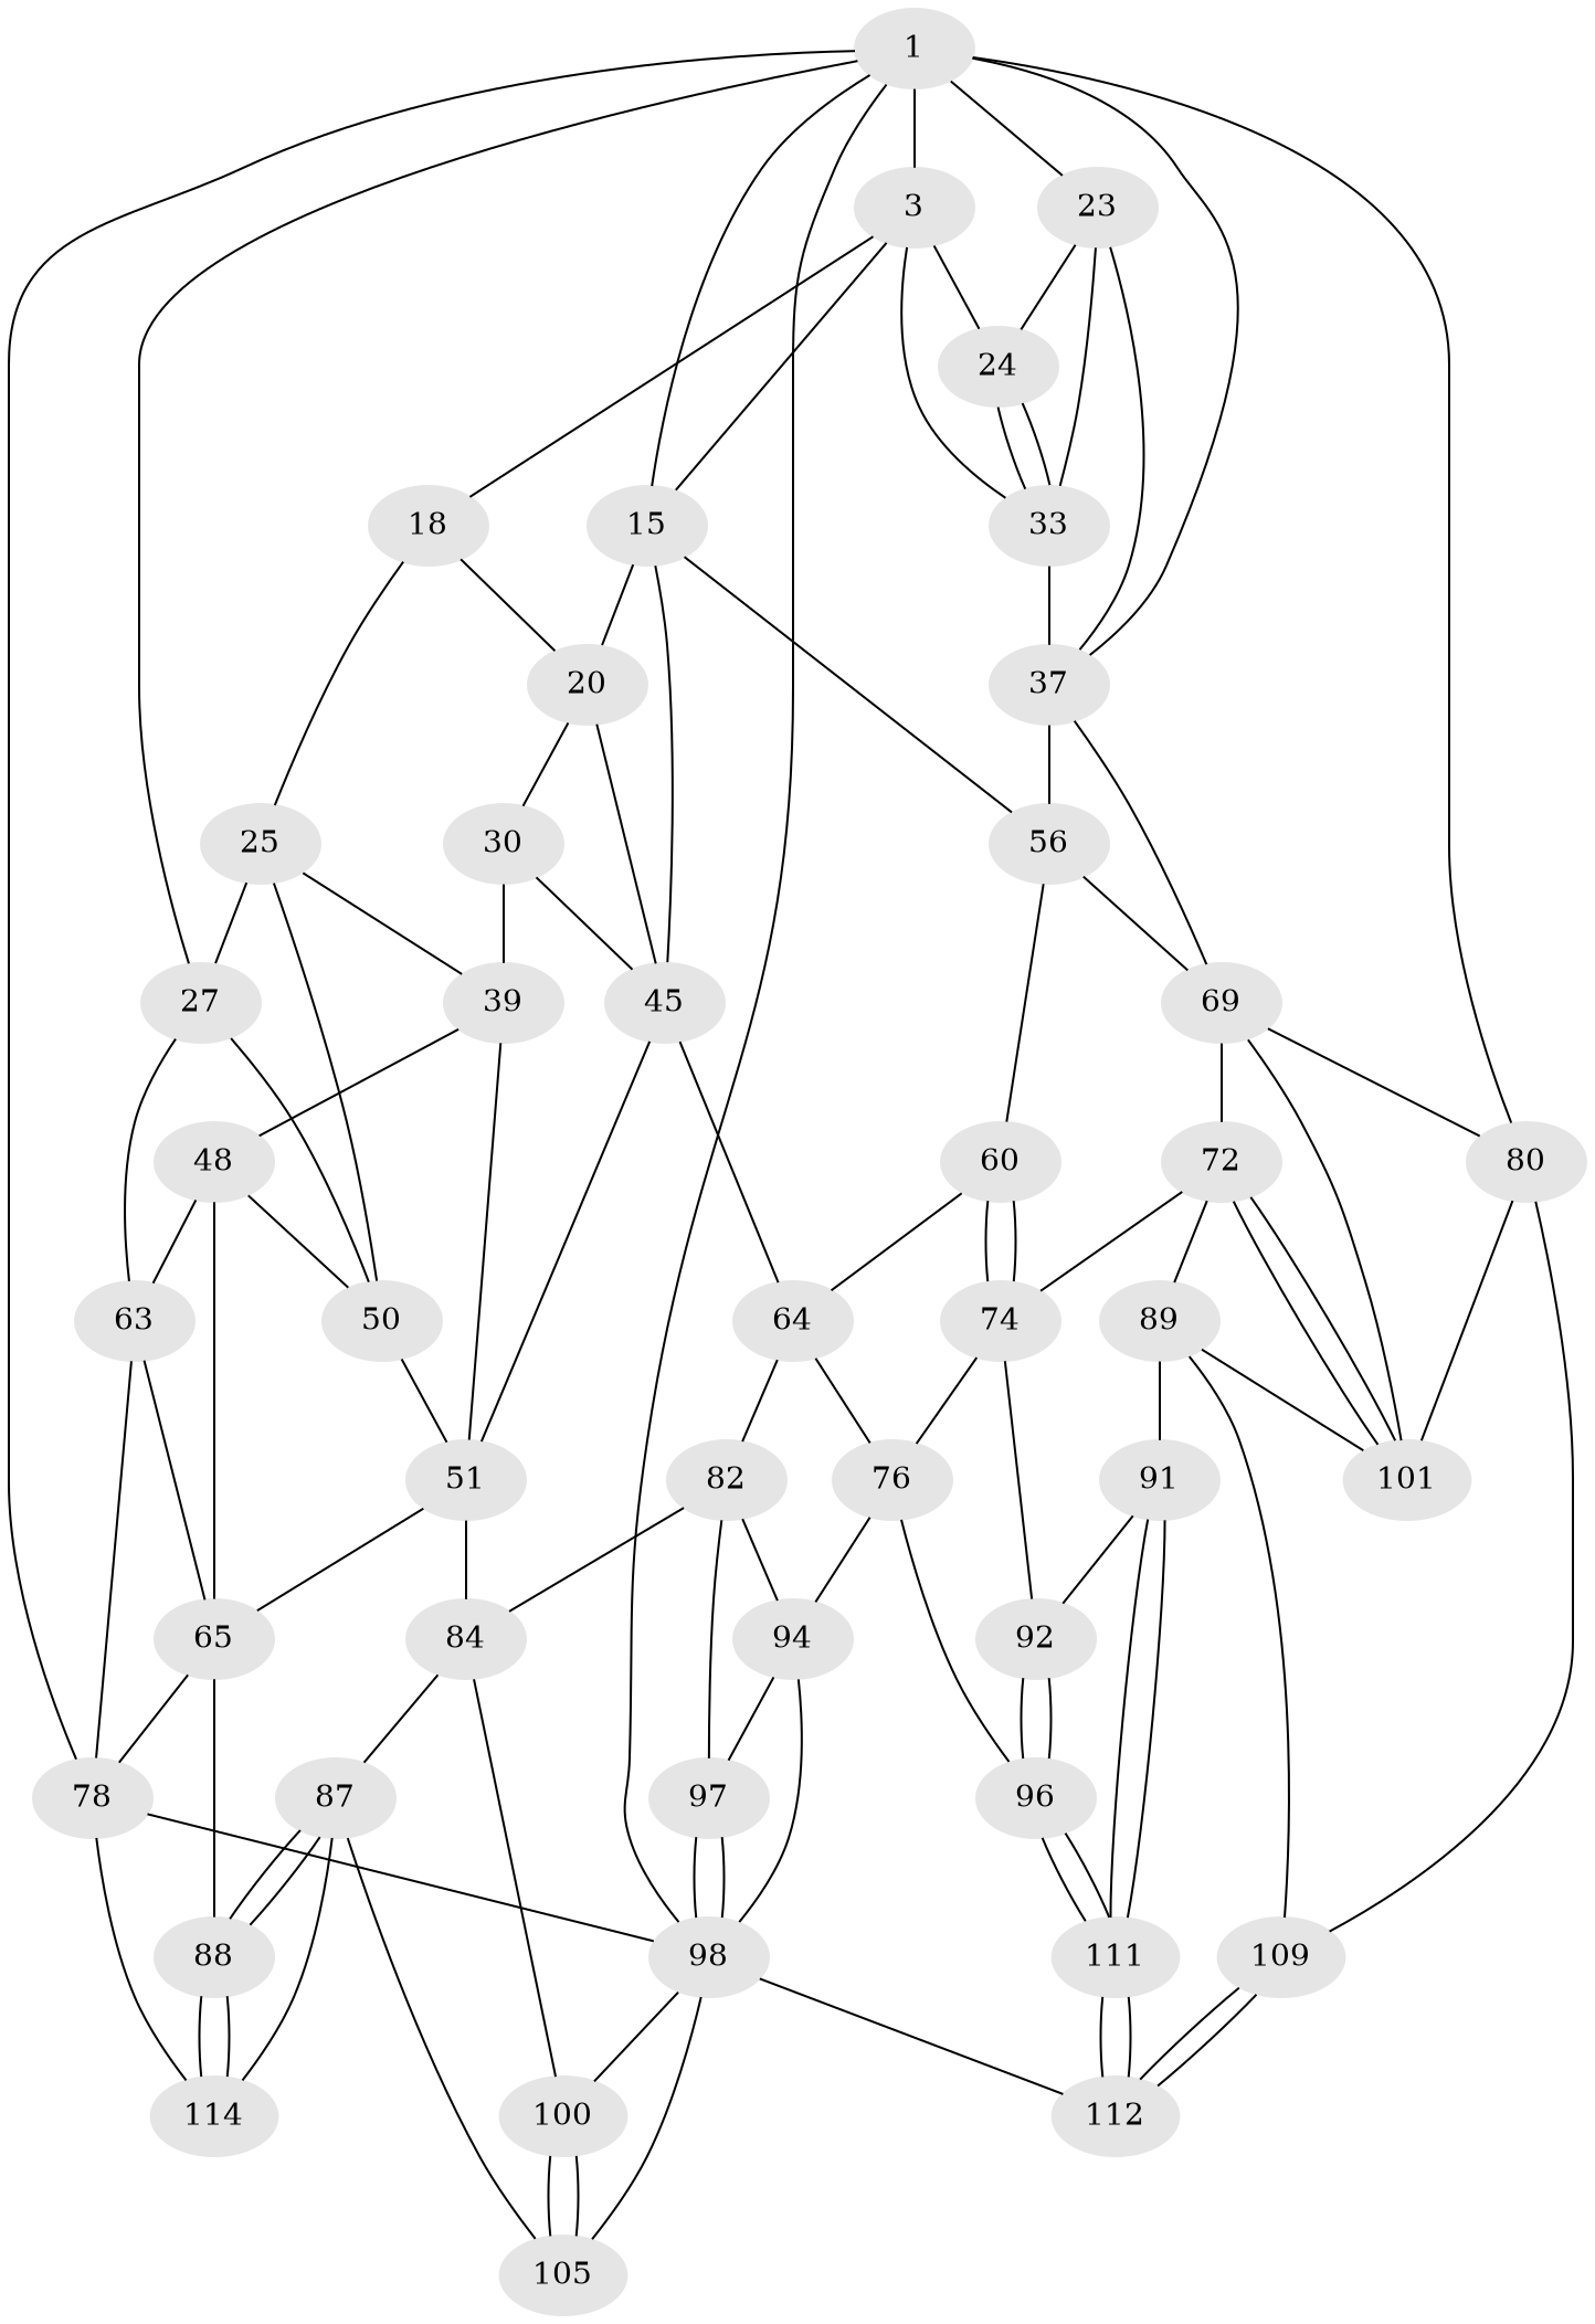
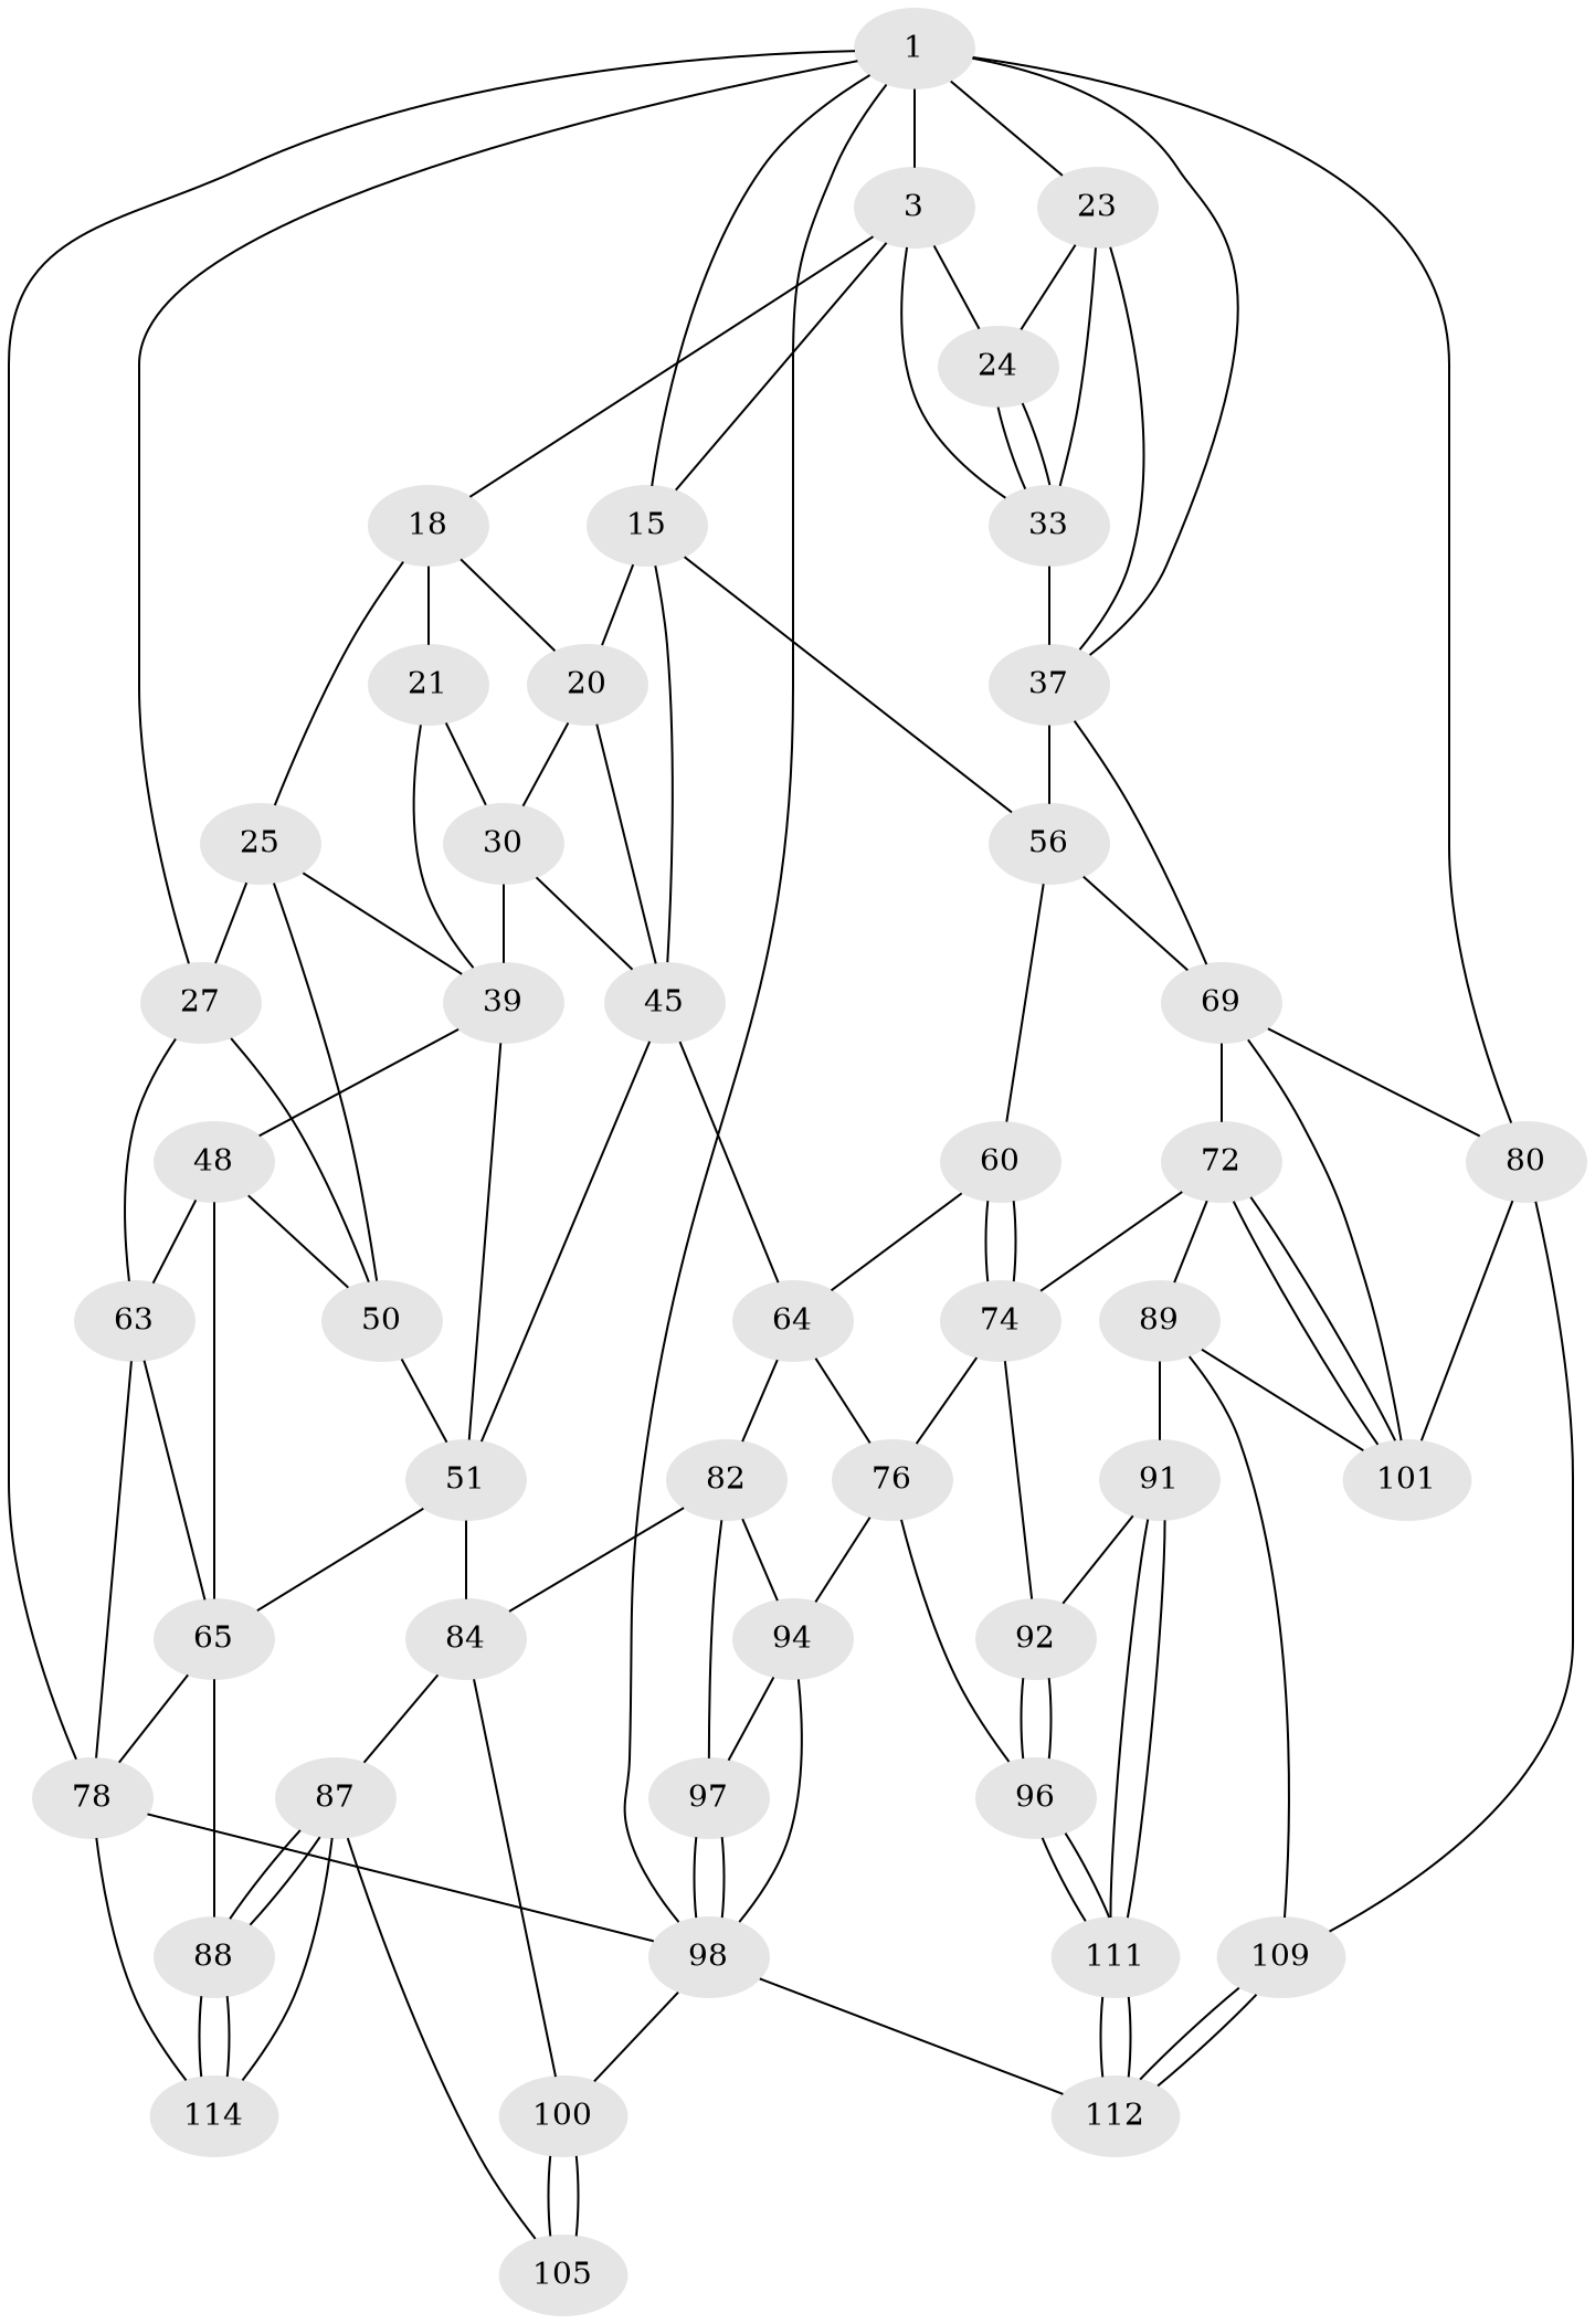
  graph {
    node [color=gray90 style=filled]
    1 [super="+2+5"]
    3 [super="+12+4"]
    15 [super="+16"]
    23 [super="+35"]
    27 [super="+53"]
    37 [super="+59+38"]
    78 [super="+118"]
    80 [super="+108"]
    98 [super="+99+110"]
    18 [super="+22+19"]
    24
    33 [super="+36+34"]
    20 [super="+28"]
    45 [super="+47+46"]
    56 [super="+57"]
+   21 [super="+31"]
    25 [super="+26"]
    50
    63 [super="+66"]
    69 [super="+81+70"]
    114
    101 [super="+102+103"]
    109
    100
    105
    112
    30 [super="+43"]
    51 [super="+55"]
    64 [super="+71"]
    60 [super="+61"]
    39 [super="+40+44"]
    48 [super="+49+52"]
    65 [super="+68"]
    72 [super="+73"]
    84 [super="+86"]
    74 [super="+75"]
    76 [super="+93"]
    82 [super="+83"]
    88
    87 [super="+106"]
    92
    94 [super="+95"]
    96
    97 [super="+104"]
    89 [super="+90"]
    91
    111
    1 -- 3 [weight=3]
    1 -- 15
    1 -- 23
    1 -- 27
    1 -- 37
    1 -- 78 [weight=2]
    1 -- 80
    1 -- 98
    3 -- 15
    3 -- 18
    3 -- 24
    3 -- 33
    15 -- 20 [weight=2]
    15 -- 45
    15 -- 56
    23 -- 37
    23 -- 24
    23 -- 33
    27 -- 50
    27 -- 63
    37 -- 56 [weight=2]
    37 -- 69
    78 -- 98
    78 -- 114
    80 -- 101
    80 -- 109
    98 -- 100
-   98 -- 105
    98 -- 112
    18 -- 20
+   18 -- 21 [weight=2]
    18 -- 25
    24 -- 33
    24 -- 33
    33 -- 37 [weight=2]
    20 -- 45
    20 -- 30
    45 -- 51
    45 -- 64 [weight=2]
    56 -- 69
    56 -- 60
+   21 -- 30
+   21 -- 39
    25 -- 27
    25 -- 50
    25 -- 39
    50 -- 51
    63 -- 78
    63 -- 65
    69 -- 80
    69 -- 101
    69 -- 72
    109 -- 112
    109 -- 112
    100 -- 105
    100 -- 105
    30 -- 45
    30 -- 39
    51 -- 65
    51 -- 84
    64 -- 76
    64 -- 82
    60 -- 64
    60 -- 74
    60 -- 74
    39 -- 51
    39 -- 48
    48 -- 50
    48 -- 63
    48 -- 65
    65 -- 78
    65 -- 88
    72 -- 101
    72 -- 101
    72 -- 74
    72 -- 89
    84 -- 100
    84 -- 87
    74 -- 76
    74 -- 92
    76 -- 94
    76 -- 96
    82 -- 84
    82 -- 94
    82 -- 97
    88 -- 114
    88 -- 114
    87 -- 114
    87 -- 105
    87 -- 88
    87 -- 88
    92 -- 96
    92 -- 96
    94 -- 98
    94 -- 97
    96 -- 111
    96 -- 111
    97 -- 98 [weight=2]
    97 -- 98
    89 -- 101
    89 -- 109
    89 -- 91
    91 -- 92
    91 -- 111
    91 -- 111
    111 -- 112
    111 -- 112
  }
